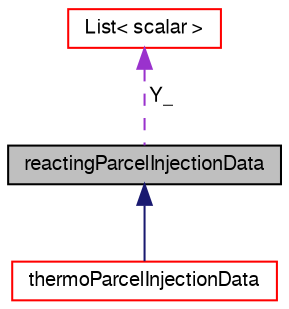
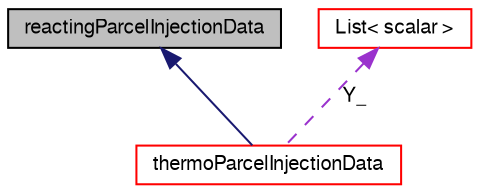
  digraph {
    node [color=red fontname=FreeSans fontsize=10 shape=record]
    edge [dir=back fontname=FreeSans fontsize=10 labelfontname=FreeSans labelfontsize=10]
    n1 [color=black fillcolor=grey75 fontcolor=black height=0.2 label=reactingParcelInjectionData style=filled width=0.4]
    n2 [height=0.2 label=thermoParcelInjectionData width=0.4]
    n3 [height=0.2 label="List\< scalar \>" width=0.4]
    n1 -> n2 [color=midnightblue style=solid]
-   n3 -> n1 [color=darkorchid3 label=" Y_" style=dashed]
+   n3 -> n2 [color=darkorchid3 label=" Y_" style=dashed]
  }
